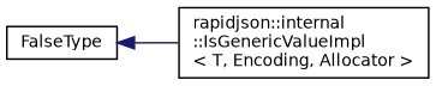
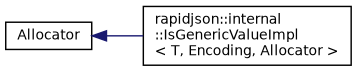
  digraph {
    rankdir=LR
    node [color=black fillcolor=white fontname=Helvetica fontsize=10 shape=record style=filled]
-   n1 [height=0.2 label=FalseType width=0.4]
+   n1 [height=0.2 label=Allocator width=0.4]
    n2 [height=0.2 label="rapidjson::internal\l::IsGenericValueImpl\l\< T, Encoding, Allocator \>" width=0.4]
    n1 -> n2 [color=midnightblue dir=back fontname=Helvetica fontsize=10 labelfontname=Helvetica labelfontsize=10 style=solid]
  }
